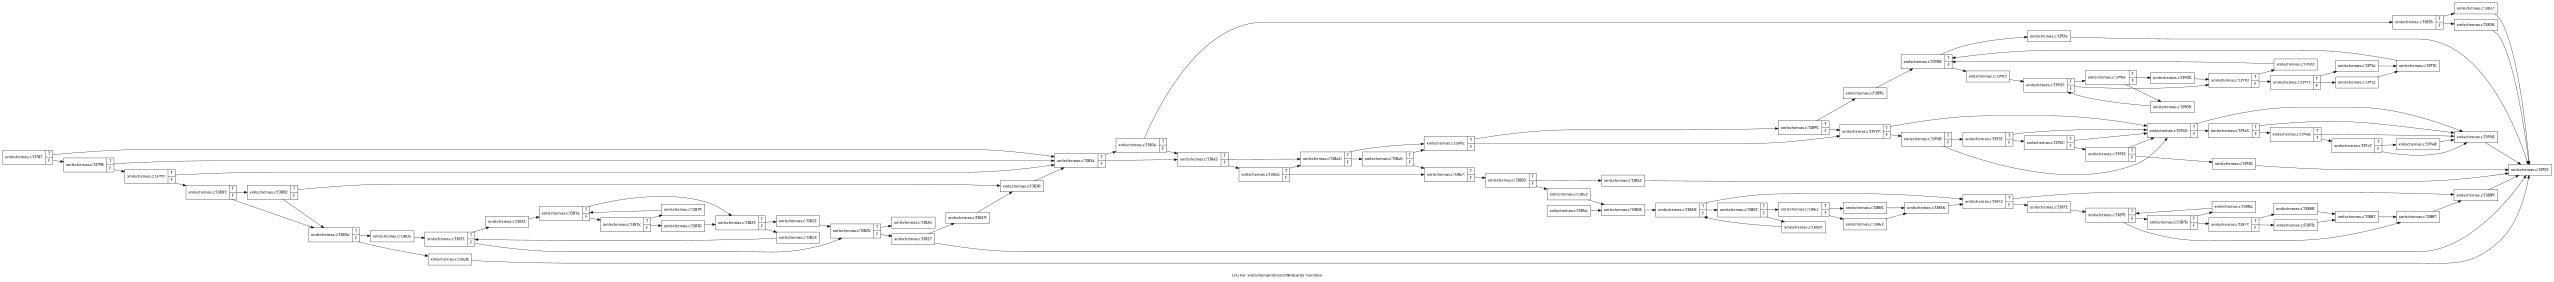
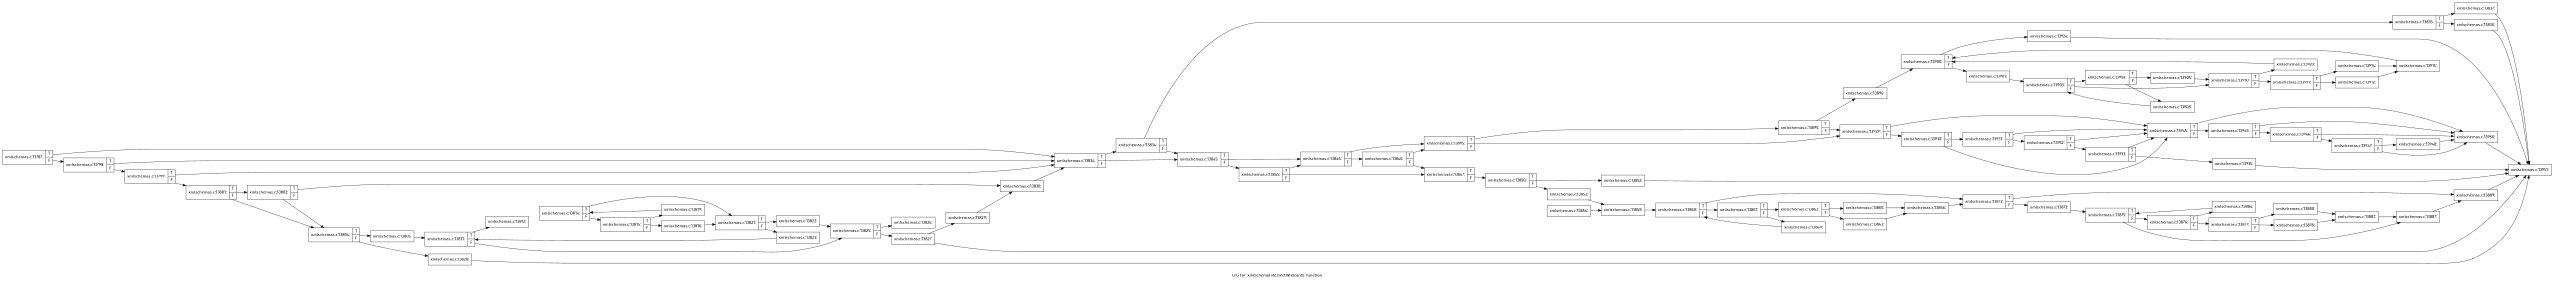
  digraph {
    fontname="Fira Sans"
    label="CFG for 'xmlSchemaIntersectWildcards' function"
    rankdir=LR
    node [fontname="Fira Sans" shape=record]
    edge [fontname="Fira Sans"]
    n1 [label="{xmlschemas.c:13787:|{<s0>T|<s1>F}}"]
    n2 [label="{xmlschemas.c:13798:|{<s0>T|<s1>F}}"]
    n3 [label="{xmlschemas.c:13834:|{<s0>T|<s1>F}}"]
    n4 [label="{xmlschemas.c:13799:|{<s0>T|<s1>F}}"]
    n5 [label="{xmlschemas.c:13834:|{<s0>T|<s1>F}}"]
    n6 [label="{xmlschemas.c:13845:|{<s0>T|<s1>F}}"]
    n7 [label="{xmlschemas.c:13801:|{<s0>T|<s1>F}}"]
    n8 [label="{xmlschemas.c:13835:|{<s0>T|<s1>F}}"]
    n9 [label="{xmlschemas.c:13845:|{<s0>T|<s1>F}}"]
    n10 [label="{xmlschemas.c:13846:|{<s0>T|<s1>F}}"]
    n11 [label="{xmlschemas.c:13804:|{<s0>T|<s1>F}}"]
    n12 [label="{xmlschemas.c:13802:|{<s0>T|<s1>F}}"]
    n13 [label="{xmlschemas.c:13805:}"]
    n14 [label="{xmlschemas.c:13828:}"]
    n15 [label="{xmlschemas.c:13830:}"]
    n16 [label="{xmlschemas.c:13811:|{<s0>T|<s1>F}}"]
    n17 [label="{xmlschemas.c:13951:}"]
    n18 [label="{xmlschemas.c:13812:}"]
    n19 [label="{xmlschemas.c:13825:|{<s0>T|<s1>F}}"]
    n20 [label="{xmlschemas.c:13814:|{<s0>T|<s1>F}}"]
    n21 [label="{xmlschemas.c:13826:}"]
    n22 [label="{xmlschemas.c:13827:}"]
    n23 [label="{xmlschemas.c:13815:|{<s0>T|<s1>F}}"]
    n24 [label="{xmlschemas.c:13821:|{<s0>T|<s1>F}}"]
    n25 [label="{xmlschemas.c:13829:}"]
    n26 [label="{xmlschemas.c:13816:}"]
    n27 [label="{xmlschemas.c:13819:}"]
    n28 [label="{xmlschemas.c:13823:}"]
    n29 [label="{xmlschemas.c:13822:}"]
    n30 [label="{xmlschemas.c:13836:}"]
    n31 [label="{xmlschemas.c:13837:}"]
    n32 [label="{xmlschemas.c:13847:|{<s0>T|<s1>F}}"]
    n33 [label="{xmlschemas.c:13846:|{<s0>T|<s1>F}}"]
    n34 [label="{xmlschemas.c:13895:|{<s0>T|<s1>F}}"]
    n35 [label="{xmlschemas.c:13850:|{<s0>T|<s1>F}}"]
    n36 [label="{xmlschemas.c:13895:|{<s0>T|<s1>F}}"]
    n37 [label="{xmlschemas.c:13929:|{<s0>T|<s1>F}}"]
    n38 [label="{xmlschemas.c:13852:}"]
    n39 [label="{xmlschemas.c:13853:}"]
    n40 [label="{xmlschemas.c:13854:}"]
    n41 [label="{xmlschemas.c:13858:}"]
    n42 [label="{xmlschemas.c:13896:}"]
    n43 [label="{xmlschemas.c:13930:|{<s0>T|<s1>F}}"]
    n44 [label="{xmlschemas.c:13945:|{<s0>T|<s1>F}}"]
    n45 [label="{xmlschemas.c:13860:|{<s0>T|<s1>F}}"]
    n46 [label="{xmlschemas.c:13861:|{<s0>T|<s1>F}}"]
    n47 [label="{xmlschemas.c:13872:|{<s0>T|<s1>F}}"]
    n48 [label="{xmlschemas.c:13862:|{<s0>T|<s1>F}}"]
    n49 [label="{xmlschemas.c:13869:}"]
    n50 [label="{xmlschemas.c:13873:}"]
    n51 [label="{xmlschemas.c:13889:}"]
    n52 [label="{xmlschemas.c:13863:}"]
    n53 [label="{xmlschemas.c:13865:}"]
    n54 [label="{xmlschemas.c:13875:|{<s0>T|<s1>F}}"]
    n55 [label="{xmlschemas.c:13866:}"]
    n56 [label="{xmlschemas.c:13876:|{<s0>T|<s1>F}}"]
    n57 [label="{xmlschemas.c:13887:}"]
    n58 [label="{xmlschemas.c:13877:|{<s0>T|<s1>F}}"]
    n59 [label="{xmlschemas.c:13884:}"]
    n60 [label="{xmlschemas.c:13878:}"]
    n61 [label="{xmlschemas.c:13880:}"]
    n62 [label="{xmlschemas.c:13881:}"]
    n63 [label="{xmlschemas.c:13900:|{<s0>T|<s1>F}}"]
    n64 [label="{xmlschemas.c:13931:|{<s0>T|<s1>F}}"]
    n65 [label="{xmlschemas.c:13945:|{<s0>T|<s1>F}}"]
    n66 [label="{xmlschemas.c:13950:}"]
    n67 [label="{xmlschemas.c:13901:}"]
    n68 [label="{xmlschemas.c:13924:}"]
    n69 [label="{xmlschemas.c:13903:|{<s0>T|<s1>F}}"]
    n70 [label="{xmlschemas.c:13904:|{<s0>T|<s1>F}}"]
    n71 [label="{xmlschemas.c:13910:|{<s0>T|<s1>F}}"]
    n72 [label="{xmlschemas.c:13905:}"]
    n73 [label="{xmlschemas.c:13908:}"]
    n74 [label="{xmlschemas.c:13920:}"]
    n75 [label="{xmlschemas.c:13911:|{<s0>T|<s1>F}}"]
    n76 [label="{xmlschemas.c:13912:}"]
    n77 [label="{xmlschemas.c:13914:}"]
    n78 [label="{xmlschemas.c:13915:}"]
    n79 [label="{xmlschemas.c:13932:|{<s0>T|<s1>F}}"]
    n80 [label="{xmlschemas.c:13946:|{<s0>T|<s1>F}}"]
    n81 [label="{xmlschemas.c:13933:|{<s0>T|<s1>F}}"]
    n82 [label="{xmlschemas.c:13935:}"]
    n83 [label="{xmlschemas.c:13947:|{<s0>T|<s1>F}}"]
    n84 [label="{xmlschemas.c:13948:}"]
    n1 -> n2
    n1 -> n3
    n2 -> n3
    n2 -> n4
    n3 -> n5
    n3 -> n6
    n4 -> n3
    n4 -> n7
    n5 -> n6
    n5 -> n8
    n6 -> n9
    n6 -> n10
    n7 -> n11
    n7 -> n12
    n8 -> n30
    n8 -> n31
    n9 -> n10
    n9 -> n32
    n10 -> n33
    n10 -> n34
    n11 -> n13
    n11 -> n14
    n12 -> n11
    n12 -> n15
    n13 -> n16
    n14 -> n17
    n15 -> n3
    n16 -> n18
    n16 -> n19
-   n18 -> n20
    n19 -> n21
    n19 -> n22
    n20 -> n23
    n20 -> n24
    n22 -> n17
    n22 -> n25
    n23 -> n26
    n23 -> n27
    n24 -> n28
    n24 -> n29
    n25 -> n15
    n26 -> n24
    n27 -> n20
    n28 -> n16
    n29 -> n19
    n30 -> n17
    n31 -> n17
    n32 -> n35
    n33 -> n32
    n33 -> n34
    n34 -> n36
    n34 -> n37
    n35 -> n38
    n35 -> n39
    n36 -> n37
    n36 -> n42
    n37 -> n43
    n37 -> n44
    n38 -> n17
    n39 -> n41
    n40 -> n41
    n41 -> n45
    n42 -> n63
    n43 -> n44
    n43 -> n64
    n44 -> n65
    n44 -> n66
    n45 -> n46
    n45 -> n47
    n46 -> n48
    n46 -> n49
    n47 -> n50
    n47 -> n51
    n48 -> n52
    n48 -> n53
    n49 -> n45
    n50 -> n54
    n51 -> n17
    n52 -> n55
    n53 -> n55
    n54 -> n56
    n54 -> n57
    n55 -> n47
    n56 -> n58
    n56 -> n59
    n57 -> n51
    n58 -> n60
    n58 -> n61
    n59 -> n54
    n60 -> n62
    n61 -> n62
    n62 -> n57
    n63 -> n67
    n63 -> n68
    n64 -> n44
    n64 -> n79
    n65 -> n66
    n65 -> n80
    n66 -> n17
    n67 -> n69
    n68 -> n17
    n69 -> n70
    n69 -> n71
    n70 -> n72
    n70 -> n73
    n71 -> n74
    n71 -> n75
    n72 -> n71
    n73 -> n69
    n74 -> n63
    n75 -> n76
    n75 -> n77
    n76 -> n78
    n77 -> n78
    n78 -> n63
    n79 -> n44
    n79 -> n81
    n80 -> n66
    n80 -> n83
    n81 -> n44
    n81 -> n82
    n82 -> n17
    n83 -> n66
    n83 -> n84
    n84 -> n66
  }
